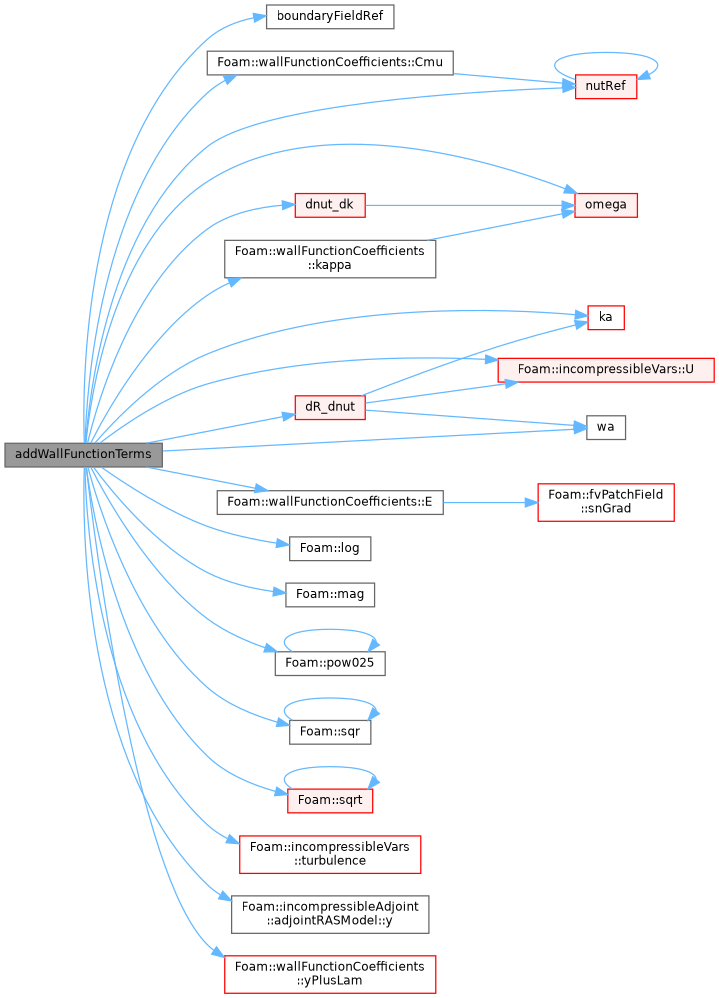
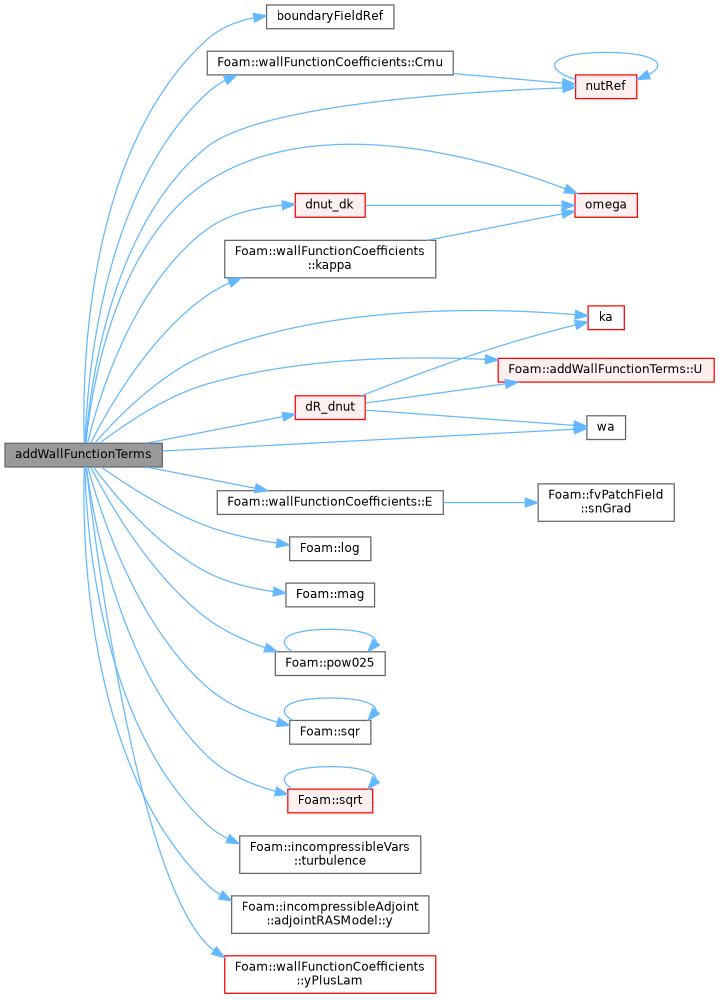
  digraph {
    rankdir=LR
    node [color=grey40 fillcolor=white fontname=Helvetica fontsize=10 shape=box style=filled]
    edge [color=steelblue1 fontname=Helvetica fontsize=10 labelfontname=Helvetica labelfontsize=10 style=solid]
    n1 [color=gray40 fillcolor=grey60 fontcolor=black height=0.2 label=addWallFunctionTerms width=0.4]
    n2 [height=0.2 label=boundaryFieldRef width=0.4]
    n3 [height=0.2 label="Foam::wallFunctionCoefficients::Cmu" width=0.4]
    n4 [color=red fillcolor="#FFF0F0" height=0.2 label=dnut_dk width=0.4]
    n5 [color=red fillcolor="#FFF0F0" height=0.2 label=omega width=0.4]
    n6 [color=red fillcolor="#FFF0F0" height=0.2 label=dR_dnut width=0.4]
    n7 [color=red height=0.2 label=ka width=0.4]
    n8 [color=red fillcolor="#FFF0F0" height=0.2 label=nutRef width=0.4]
-   n9 [color=red fillcolor="#FFF0F0" height=0.2 label="Foam::incompressibleVars::U" width=0.4]
+   n9 [color=red fillcolor="#FFF0F0" height=0.2 label="Foam::addWallFunctionTerms::U" width=0.4]
    n10 [height=0.2 label=wa width=0.4]
    n11 [height=0.2 label="Foam::wallFunctionCoefficients::E" width=0.4]
    n12 [height=0.2 label="Foam::wallFunctionCoefficients\l::kappa" width=0.4]
    n13 [height=0.2 label="Foam::log" width=0.4]
    n14 [height=0.2 label="Foam::mag" width=0.4]
    n15 [height=0.2 label="Foam::pow025" width=0.4]
    n16 [height=0.2 label="Foam::sqr" width=0.4]
    n17 [color=red fillcolor="#FFF0F0" height=0.2 label="Foam::sqrt" width=0.4]
-   n18 [color=red height=0.2 label="Foam::incompressibleVars\l::turbulence" width=0.4]
+   n18 [height=0.2 label="Foam::incompressibleVars\l::turbulence" width=0.4]
    n19 [height=0.2 label="Foam::incompressibleAdjoint\l::adjointRASModel::y" width=0.4]
    n20 [color=red height=0.2 label="Foam::wallFunctionCoefficients\l::yPlusLam" width=0.4]
-   n21 [color=red height=0.2 label="Foam::fvPatchField\l::snGrad" width=0.4]
+   n21 [height=0.2 label="Foam::fvPatchField\l::snGrad" width=0.4]
    n1 -> n2
    n1 -> n3
    n1 -> n4
    n1 -> n5
    n1 -> n6
    n1 -> n7
    n1 -> n8
    n1 -> n9
    n1 -> n10
    n1 -> n11
    n1 -> n12
    n1 -> n13
    n1 -> n14
    n1 -> n15
    n1 -> n16
    n1 -> n17
    n1 -> n18
    n1 -> n19
    n1 -> n20
    n3 -> n8
    n4 -> n5
    n6 -> n7
    n6 -> n9
    n6 -> n10
    n8 -> n8
    n11 -> n21
    n12 -> n5
    n15 -> n15
    n16 -> n16
    n17 -> n17
  }
